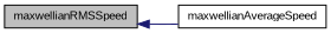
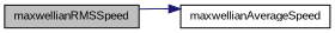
  digraph {
    rankdir=LR
    fontname="Liberation Sans"
    node [color=black fontname="Liberation Sans" fontsize=10 shape=record]
    n1 [fillcolor=grey75 fontcolor=black height=0.2 label=maxwellianRMSSpeed style=filled width=0.4]
    n2 [height=0.2 label=maxwellianAverageSpeed width=0.4]
-   n1 -> n2 [color=midnightblue dir=back fontname="Liberation Sans" fontsize=10 labelfontname=Helvetica labelfontsize=10 style=solid]
+   n2 -> n1 [color=midnightblue dir=back fontname="Liberation Sans" fontsize=10 labelfontname=Helvetica labelfontsize=10 style=solid]
  }
